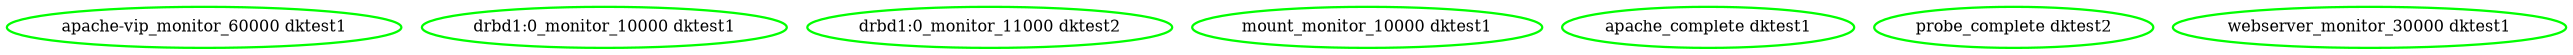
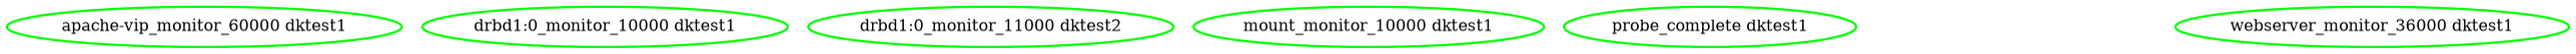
  digraph {
    node [color=green fontcolor=black style=bold]
    "apache-vip_monitor_60000 dktest1"
    "drbd1:0_monitor_10000 dktest1"
    "drbd1:0_monitor_11000 dktest2"
    "mount_monitor_10000 dktest1"
-   "probe_complete dktest1" [label="apache_complete dktest1"]
-   "probe_complete dktest2"
-   "webserver_monitor_30000 dktest1"
+   "probe_complete dktest1"
+   "webserver_monitor_30000 dktest1" [label="webserver_monitor_36000 dktest1"]
  }
